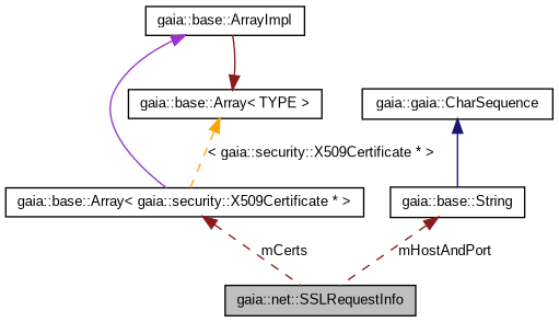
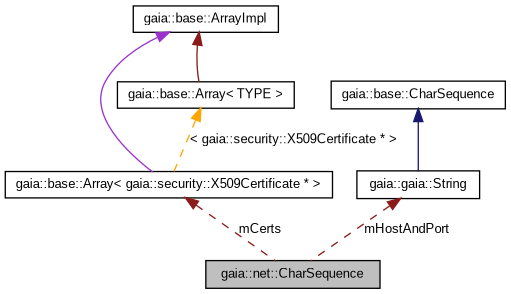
  digraph {
    fontname="Liberation Sans"
    node [color=black fillcolor=white fontname="Liberation Sans" fontsize=10 shape=record style=filled]
    edge [color=firebrick4 dir=back fontname="Liberation Sans" fontsize=10 labelfontname=Helvetica labelfontsize=10 style=dashed]
-   n1 [fillcolor=grey75 fontcolor=black height=0.2 label="gaia::net::SSLRequestInfo" width=0.4]
+   n1 [fillcolor=grey75 fontcolor=black height=0.2 label="gaia::net::CharSequence" width=0.4]
    n2 [height=0.2 label="gaia::base::Array\< gaia::security::X509Certificate * \>" width=0.4]
    n3 [height=0.2 label="gaia::base::ArrayImpl" width=0.4]
    n4 [height=0.2 label="gaia::base::Array\< TYPE \>" width=0.4]
-   n5 [height=0.2 label="gaia::base::String" width=0.4]
-   n6 [height=0.2 label="gaia::gaia::CharSequence" width=0.4]
+   n5 [height=0.2 label="gaia::gaia::String" width=0.4]
+   n6 [height=0.2 label="gaia::base::CharSequence" width=0.4]
    n2 -> n1 [label=mCerts]
    n3 -> n2 [color=darkorchid3 style=solid]
-   n4 -> n3 [style=solid]
+   n3 -> n4 [style=solid]
    n4 -> n2 [color=orange label="\< gaia::security::X509Certificate * \>"]
    n5 -> n1 [label=mHostAndPort]
    n6 -> n5 [color=midnightblue style=solid]
  }
